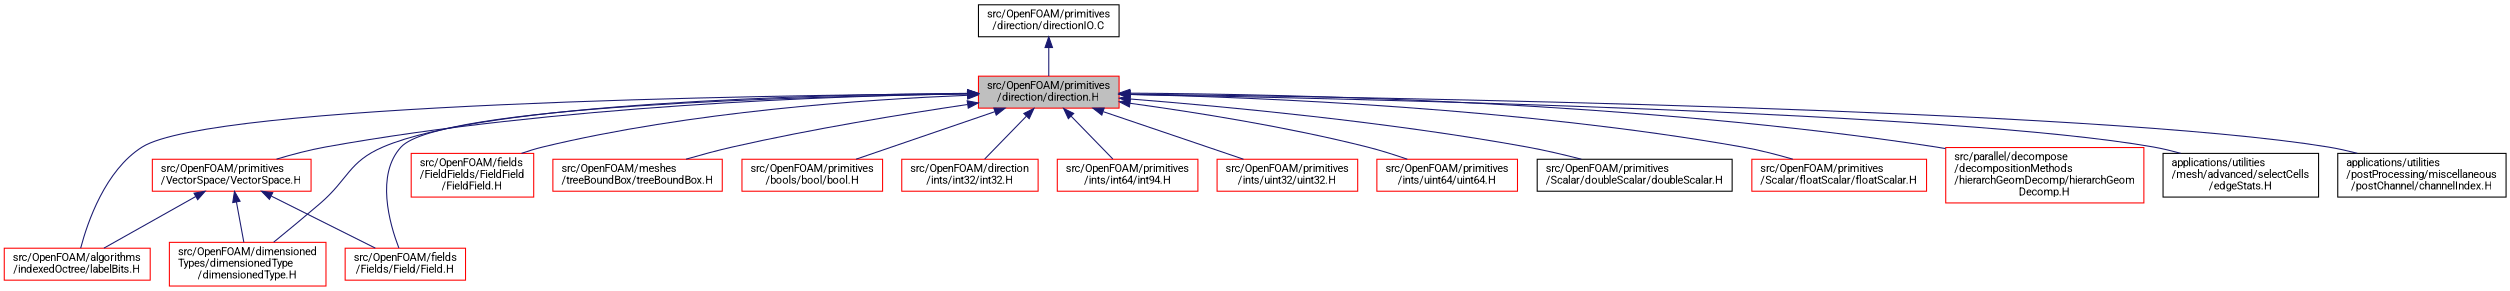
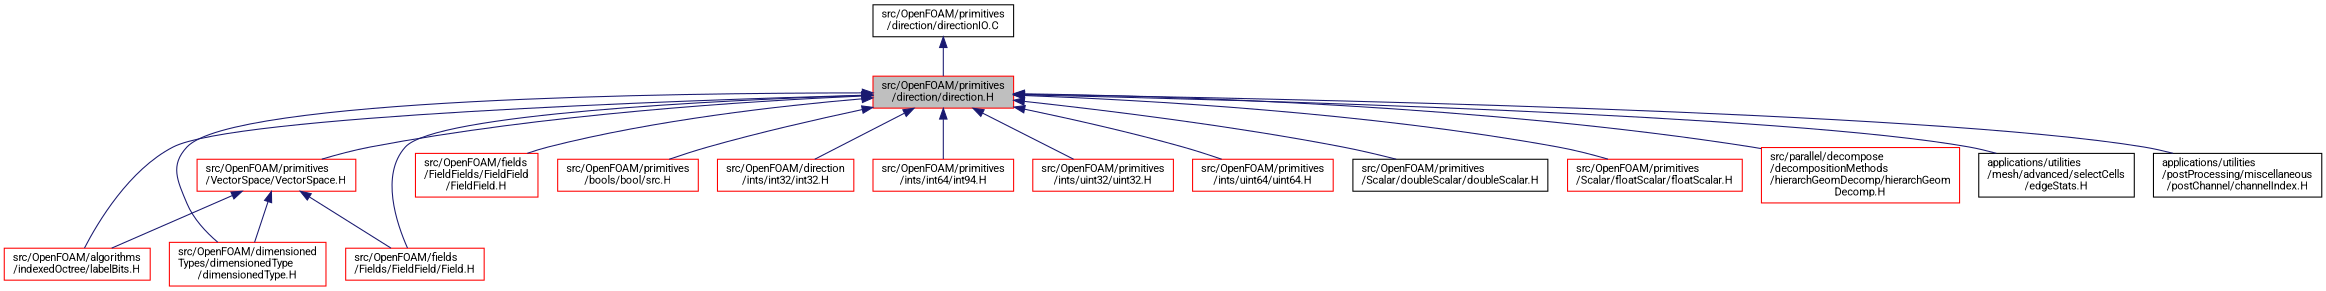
  digraph {
    fontname=Roboto
    node [color=red fontname=Roboto fontsize=10 shape=record]
    edge [color=midnightblue dir=back fontname=Roboto fontsize=10 labelfontname=Helvetica labelfontsize=10 style=solid]
    n1 [fillcolor=grey75 fontcolor=black height=0.2 label="src/OpenFOAM/primitives\l/direction/direction.H" style=filled width=0.4]
    n2 [height=0.2 label="src/OpenFOAM/algorithms\l/indexedOctree/labelBits.H" width=0.4]
    n3 [height=0.2 label="src/OpenFOAM/dimensioned\lTypes/dimensionedType\l/dimensionedType.H" width=0.4]
    n4 [height=0.2 label="src/OpenFOAM/fields\l/FieldFields/FieldField\l/FieldField.H" width=0.4]
-   n5 [height=0.2 label="src/OpenFOAM/fields\l/Fields/Field/Field.H" width=0.4]
-   n6 [height=0.2 label="src/OpenFOAM/meshes\l/treeBoundBox/treeBoundBox.H" width=0.4]
-   n7 [height=0.2 label="src/OpenFOAM/primitives\l/bools/bool/bool.H" width=0.4]
+   n5 [height=0.2 label="src/OpenFOAM/fields\l/Fields/FieldField/Field.H" width=0.4]
+   n7 [height=0.2 label="src/OpenFOAM/primitives\l/bools/bool/src.H" width=0.4]
    n8 [height=0.2 label="src/OpenFOAM/direction\l/ints/int32/int32.H" width=0.4]
    n9 [height=0.2 label="src/OpenFOAM/primitives\l/ints/int64/int94.H" width=0.4]
    n10 [height=0.2 label="src/OpenFOAM/primitives\l/ints/uint32/uint32.H" width=0.4]
    n11 [height=0.2 label="src/OpenFOAM/primitives\l/ints/uint64/uint64.H" width=0.4]
    n12 [color=black height=0.2 label="src/OpenFOAM/primitives\l/Scalar/doubleScalar/doubleScalar.H" width=0.4]
    n13 [height=0.2 label="src/OpenFOAM/primitives\l/Scalar/floatScalar/floatScalar.H" width=0.4]
    n14 [height=0.2 label="src/OpenFOAM/primitives\l/VectorSpace/VectorSpace.H" width=0.4]
    n15 [height=0.2 label="src/parallel/decompose\l/decompositionMethods\l/hierarchGeomDecomp/hierarchGeom\lDecomp.H" width=0.4]
    n16 [color=black height=0.2 label="applications/utilities\l/mesh/advanced/selectCells\l/edgeStats.H" width=0.4]
    n17 [color=black height=0.2 label="applications/utilities\l/postProcessing/miscellaneous\l/postChannel/channelIndex.H" width=0.4]
    n18 [color=black height=0.2 label="src/OpenFOAM/primitives\l/direction/directionIO.C" width=0.4]
    n1 -> n2
    n1 -> n3
    n1 -> n4
    n1 -> n5
-   n1 -> n6
    n1 -> n7
    n1 -> n8
    n1 -> n9
    n1 -> n10
    n1 -> n11
    n1 -> n12
    n1 -> n13
    n1 -> n14
    n1 -> n15
    n1 -> n16
    n1 -> n17
    n14 -> n2
    n14 -> n3
    n14 -> n5
    n18 -> n1
  }
